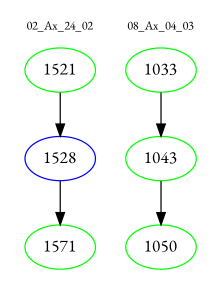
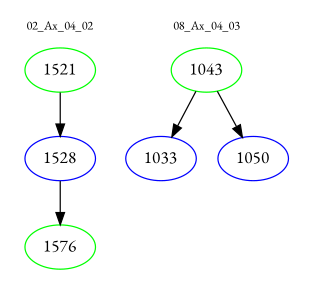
  digraph {
    fontname="EB Garamond"
    node [color=green fontname="EB Garamond"]
    edge [color=black fontname="EB Garamond"]
    n1 [label=1521]
    n2 [color=blue label=1528]
-   n3 [label=1571]
+   n3 [label=1576]
    n4 [label=1043]
-   n5 [label=1033]
-   n6 [label=1050]
+   n5 [color=blue label=1033]
+   n6 [color=blue label=1050]
    subgraph cluster_1 {
      color=white
      fontsize=10
-     label="02_Ax_24_02"
+     label="02_Ax_04_02"
      n1
      n2
      n3
    }
    subgraph cluster_2 {
      color=white
      fontsize=10
      label="08_Ax_04_03"
      n4
      n5
      n6
    }
    n1 -> n2
    n2 -> n3
-   n5 -> n4
+   n4 -> n5
    n4 -> n6
  }
